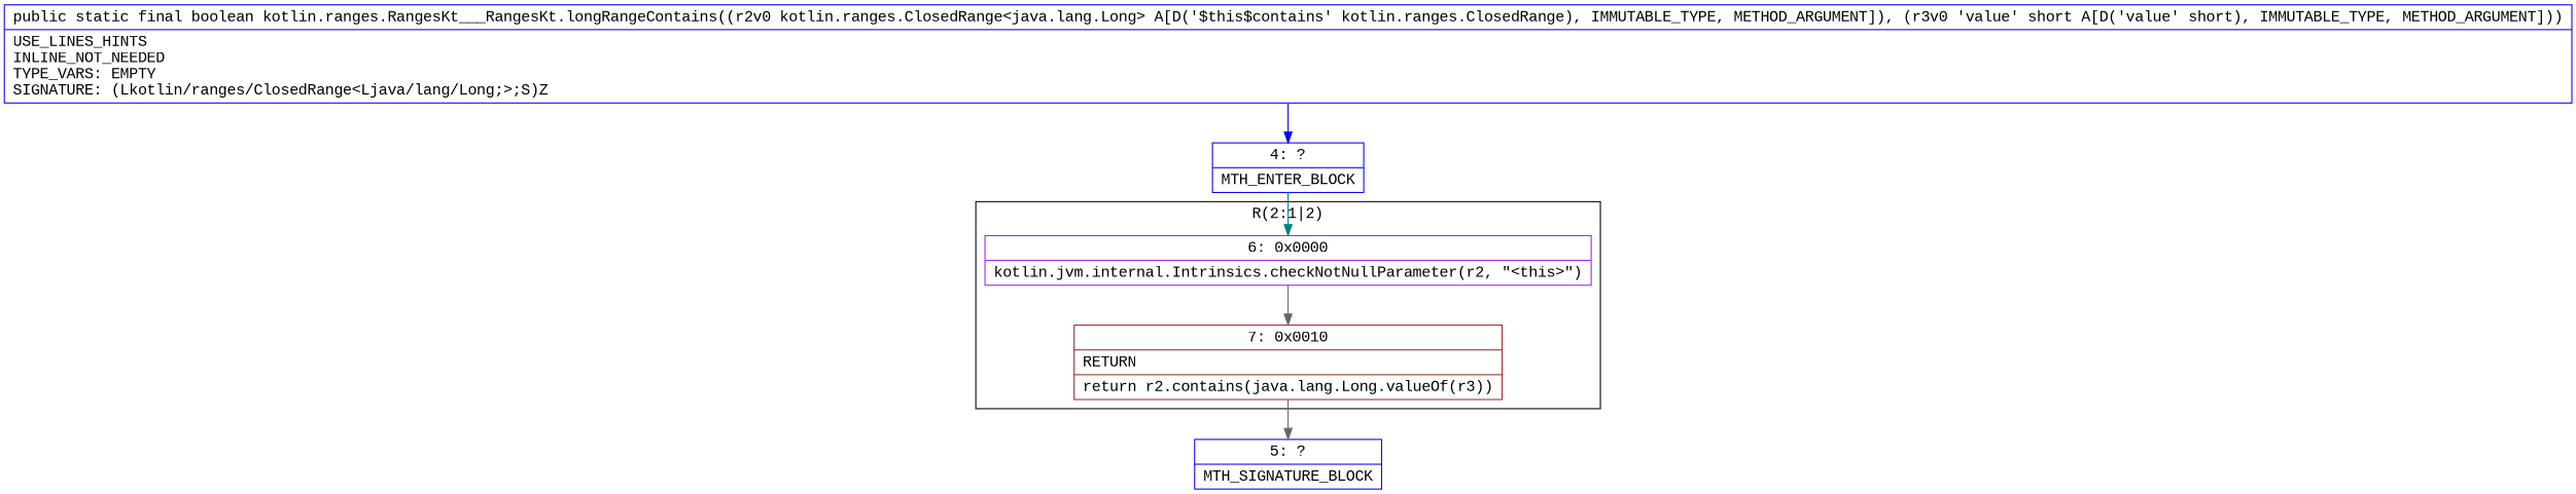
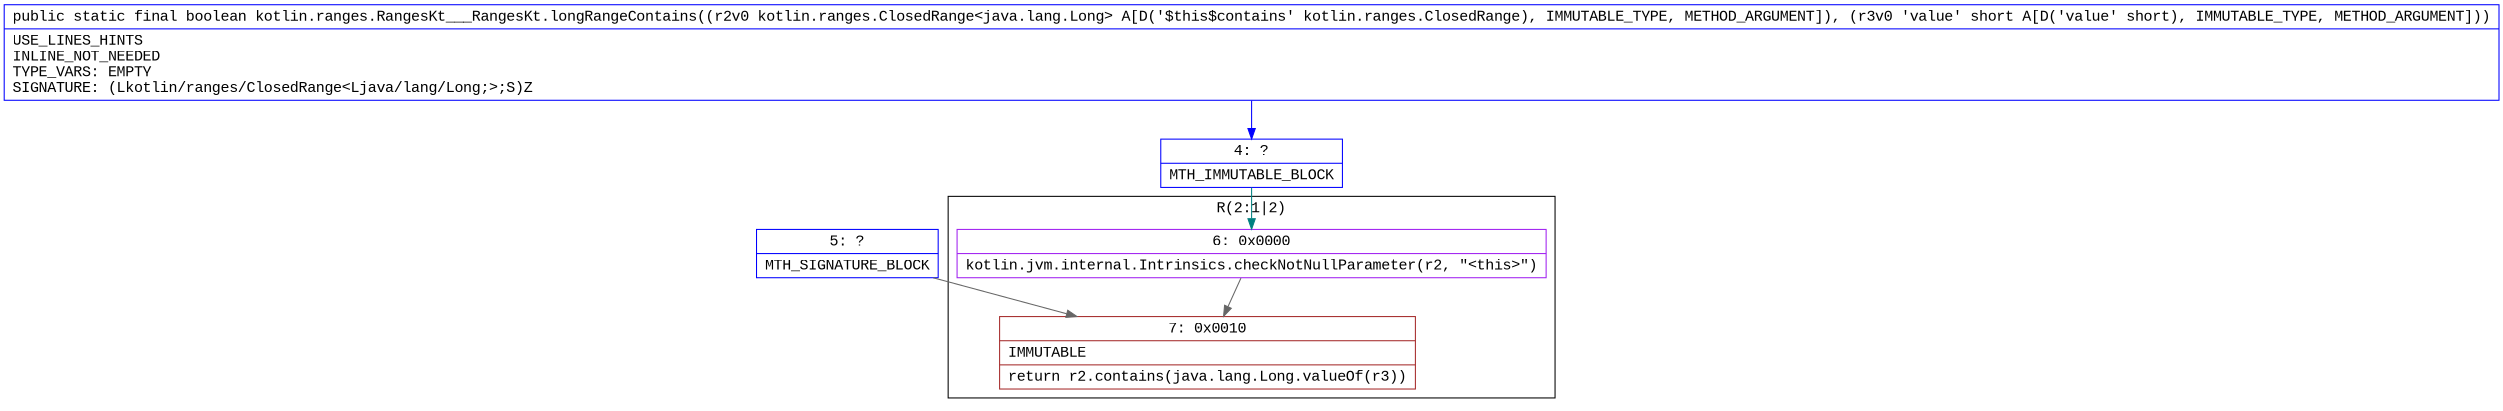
  digraph {
    fontname="Liberation Mono"
    node [color=blue fontname="Liberation Mono" shape=record]
    edge [color=gray40 fontname="Liberation Mono"]
    n1 [color=purple label="{6\:\ 0x0000|kotlin.jvm.internal.Intrinsics.checkNotNullParameter(r2, \"\<this\>\")\l}"]
-   n2 [color=brown label="{7\:\ 0x0010|RETURN\l|return r2.contains(java.lang.Long.valueOf(r3))\l}"]
+   n2 [color=brown label="{7\:\ 0x0010|IMMUTABLE\l|return r2.contains(java.lang.Long.valueOf(r3))\l}"]
    n3 [label="{5\:\ ?|MTH_SIGNATURE_BLOCK\l}"]
-   n4 [label="{4\:\ ?|MTH_ENTER_BLOCK\l}"]
+   n4 [label="{4\:\ ?|MTH_IMMUTABLE_BLOCK\l}"]
    n5 [label="{public static final boolean kotlin.ranges.RangesKt___RangesKt.longRangeContains((r2v0 kotlin.ranges.ClosedRange\<java.lang.Long\> A[D('$this$contains' kotlin.ranges.ClosedRange), IMMUTABLE_TYPE, METHOD_ARGUMENT]), (r3v0 'value' short A[D('value' short), IMMUTABLE_TYPE, METHOD_ARGUMENT]))  | USE_LINES_HINTS\lINLINE_NOT_NEEDED\lTYPE_VARS: EMPTY\lSIGNATURE: (Lkotlin\/ranges\/ClosedRange\<Ljava\/lang\/Long;\>;S)Z\l}"]
    subgraph cluster_1 {
      label="R(2:1|2)"
      n1
      n2
    }
    n1 -> n2
-   n2 -> n3
+   n3 -> n2
    n4 -> n1 [color=teal]
    n5 -> n4 [color=blue]
  }
